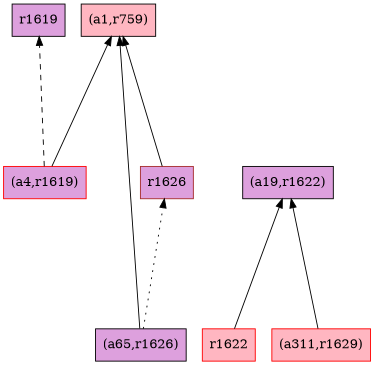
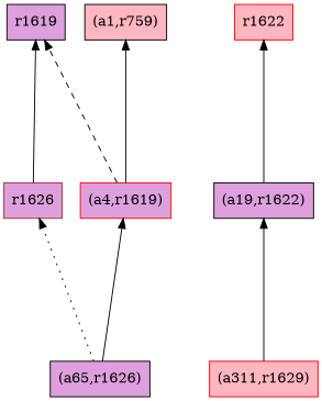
  digraph {
    rankdir=BT
    ranksep=2.0
    node [color=black fillcolor=plum shape=record style=filled]
    edge [style=solid]
    n1 [label="{r1619}"]
    n2 [fillcolor=lightpink label="{(a1,r759)}"]
    n3 [label="{(a19,r1622)}"]
    n4 [color=red fillcolor=lightpink label="{r1622}"]
    n5 [color=red label="{(a4,r1619)}"]
    n6 [color=brown label="{r1626}"]
    n7 [label="{(a65,r1626)}"]
    n8 [color=red fillcolor=lightpink label="{(a311,r1629)}"]
-   n4 -> n3
+   n3 -> n4
    n5 -> n1 [style=dashed]
    n5 -> n2
-   n6 -> n2
-   n7 -> n2
+   n6 -> n1
+   n7 -> n5
    n7 -> n6 [style=dotted]
    n8 -> n3
  }
